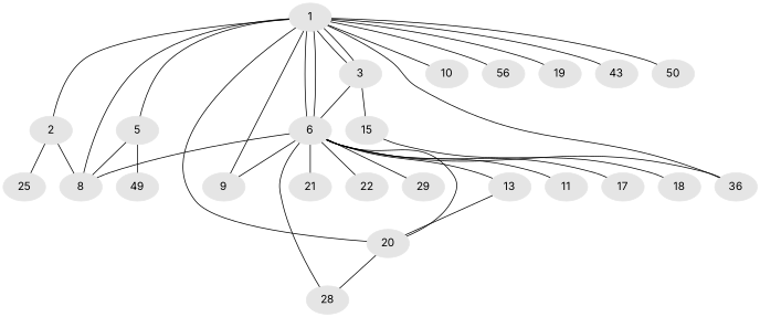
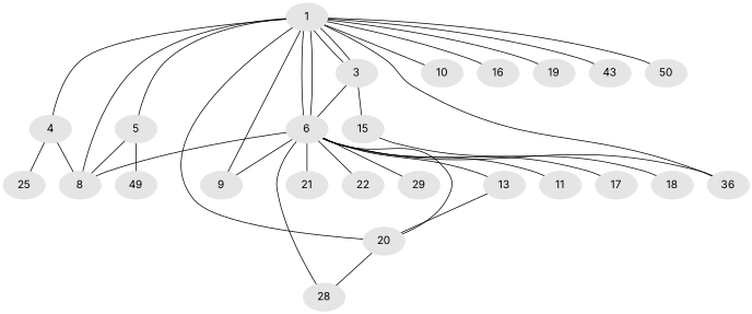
  graph {
    fontname=Inter
    node [color=gray90 fontname=Inter style=filled]
    edge [fontname=Inter]
    1 [super="+2"]
    3 [super="+23"]
-   4 [label=2]
+   4
    5 [super="+39"]
    6 [super="+7+34+44+35+48"]
    8 [super="+32+47+12+27"]
    9 [super="+26"]
    10 [super="+14"]
-   16 [super="+33" label=56]
+   16 [super="+33"]
    19 [super="+31+24"]
    20 [super="+45+41+42+38"]
    36 [super="+37"]
    43
    50
    15
    25
    49
    11
    13
    17
    21
    22
    28 [super="+30"]
    29
    18
    1 -- 3 [weight=2]
    1 -- 3
    1 -- 4
    1 -- 5
    1 -- 6 [weight=4]
    1 -- 6
    1 -- 8 [weight=2]
    1 -- 9
    1 -- 10
    1 -- 16
    1 -- 19
    1 -- 20
    1 -- 36
    1 -- 43
    1 -- 50
    3 -- 6 [weight=2]
    3 -- 15
    4 -- 8 [weight=2]
    4 -- 25
    5 -- 8 [weight=2]
    5 -- 49
    6 -- 8
    6 -- 9
    6 -- 20
    6 -- 36
    6 -- 11
    6 -- 13
    6 -- 17
    6 -- 21
    6 -- 22
    6 -- 28
    6 -- 29
    20 -- 28
    15 -- 18
    13 -- 20
  }
